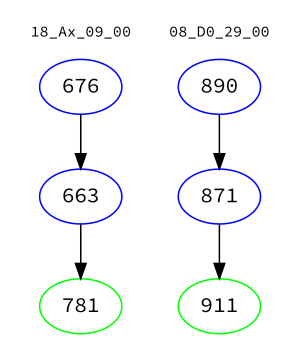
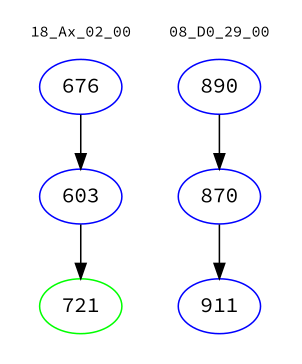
  digraph {
    fontname="Source Code Pro"
    node [color=blue fontname="Source Code Pro"]
    edge [color=black fontname="Source Code Pro"]
    n1 [label=676]
-   n2 [label=663]
-   n3 [color=green label=781]
+   n2 [label=603]
+   n3 [color=green label=721]
    n4 [label=890]
-   n5 [label=871]
-   n6 [color=green label=911]
+   n5 [label=870]
+   n6 [label=911]
    subgraph cluster_1 {
      color=white
      fontsize=10
-     label="18_Ax_09_00"
+     label="18_Ax_02_00"
      n1
      n2
      n3
    }
    subgraph cluster_2 {
      color=white
      fontsize=10
      label="08_D0_29_00"
      n4
      n5
      n6
    }
    n1 -> n2
    n2 -> n3
    n4 -> n5
    n5 -> n6
  }
